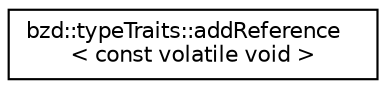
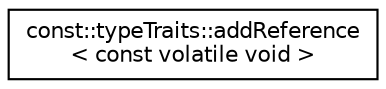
  digraph {
    rankdir=LR
-   n1 [color=black fillcolor=white fontname=Helvetica fontsize=10 height=0.2 label="bzd::typeTraits::addReference\l\< const volatile void \>" shape=record style=filled width=0.4]
+   n1 [color=black fillcolor=white fontname=Helvetica fontsize=10 height=0.2 label="const::typeTraits::addReference\l\< const volatile void \>" shape=record style=filled width=0.4]
  }
